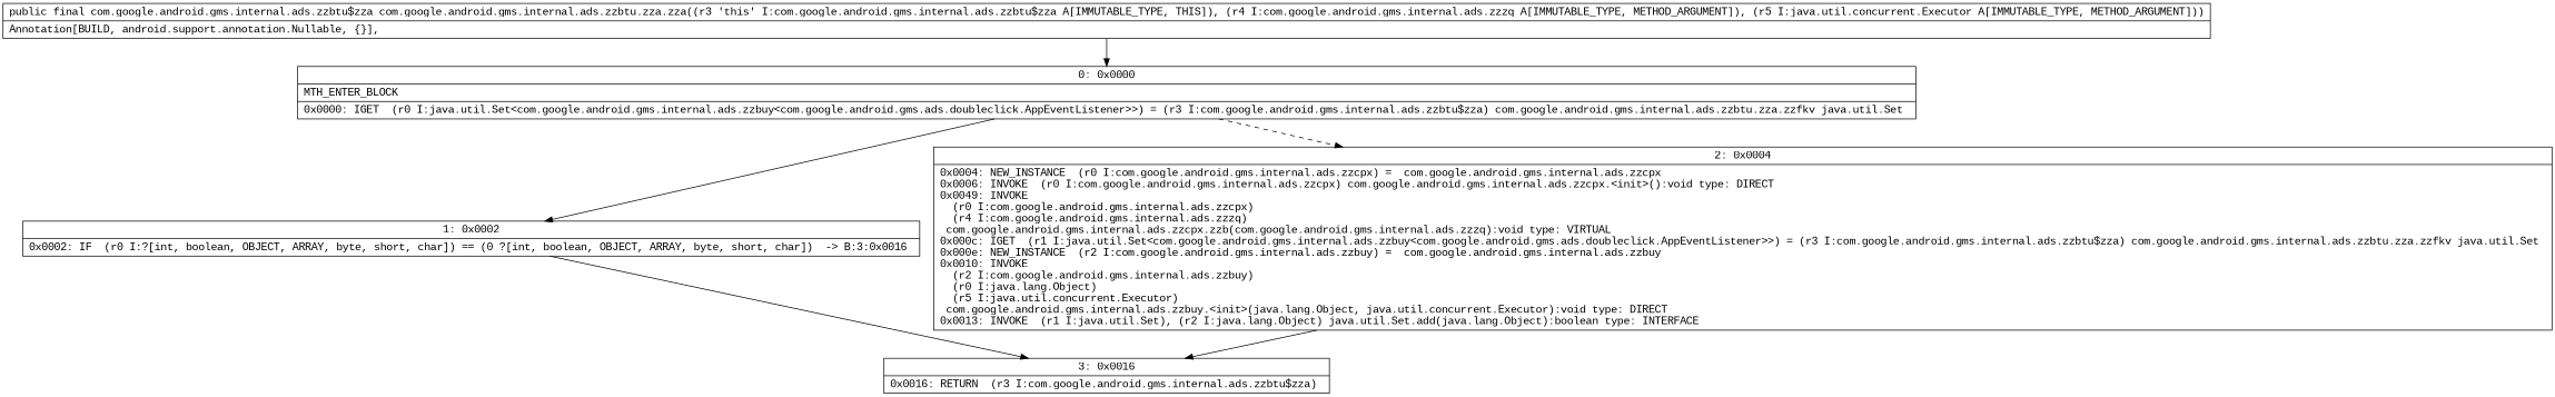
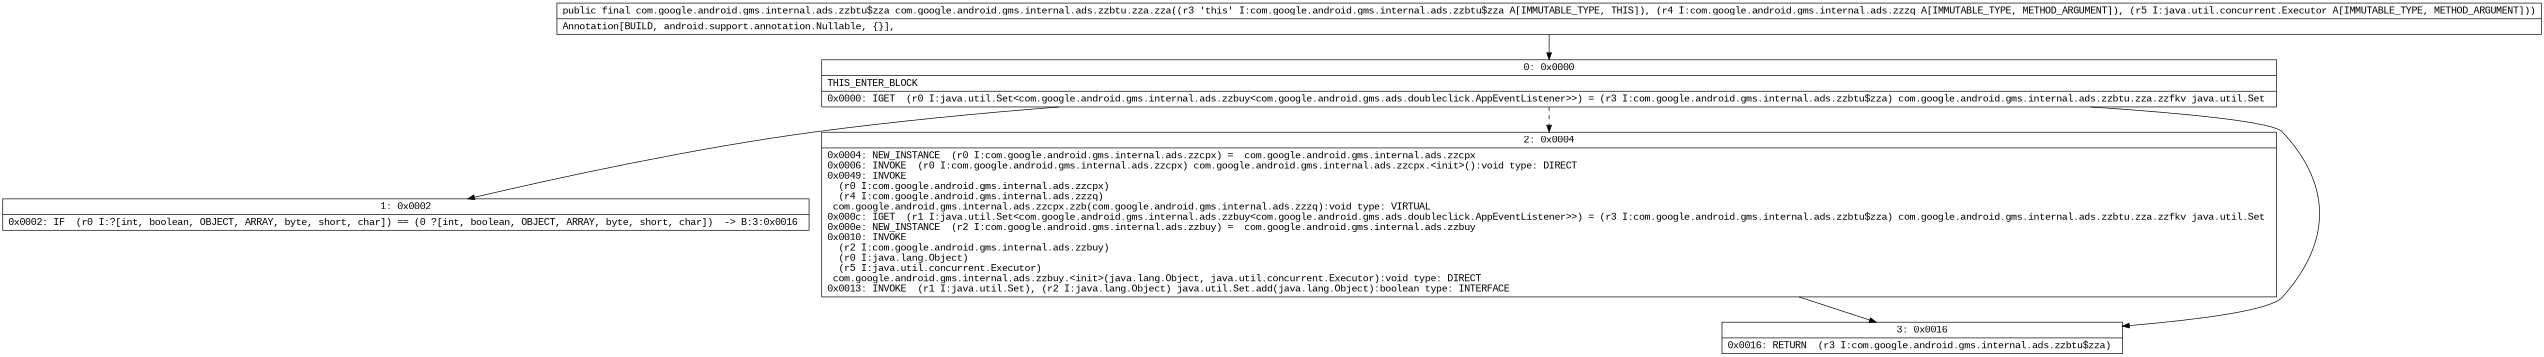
  digraph {
    fontname="Liberation Mono"
    node [fontname="Liberation Mono" shape=record]
    edge [fontname="Liberation Mono"]
-   n1 [label="{0\:\ 0x0000|MTH_ENTER_BLOCK\l|0x0000: IGET  (r0 I:java.util.Set\<com.google.android.gms.internal.ads.zzbuy\<com.google.android.gms.ads.doubleclick.AppEventListener\>\>) = (r3 I:com.google.android.gms.internal.ads.zzbtu$zza) com.google.android.gms.internal.ads.zzbtu.zza.zzfkv java.util.Set \l}"]
+   n1 [label="{0\:\ 0x0000|THIS_ENTER_BLOCK\l|0x0000: IGET  (r0 I:java.util.Set\<com.google.android.gms.internal.ads.zzbuy\<com.google.android.gms.ads.doubleclick.AppEventListener\>\>) = (r3 I:com.google.android.gms.internal.ads.zzbtu$zza) com.google.android.gms.internal.ads.zzbtu.zza.zzfkv java.util.Set \l}"]
    n2 [label="{1\:\ 0x0002|0x0002: IF  (r0 I:?[int, boolean, OBJECT, ARRAY, byte, short, char]) == (0 ?[int, boolean, OBJECT, ARRAY, byte, short, char])  \-\> B:3:0x0016 \l}"]
    n3 [label="{2\:\ 0x0004|0x0004: NEW_INSTANCE  (r0 I:com.google.android.gms.internal.ads.zzcpx) =  com.google.android.gms.internal.ads.zzcpx \l0x0006: INVOKE  (r0 I:com.google.android.gms.internal.ads.zzcpx) com.google.android.gms.internal.ads.zzcpx.\<init\>():void type: DIRECT \l0x0049: INVOKE  \l  (r0 I:com.google.android.gms.internal.ads.zzcpx)\l  (r4 I:com.google.android.gms.internal.ads.zzzq)\l com.google.android.gms.internal.ads.zzcpx.zzb(com.google.android.gms.internal.ads.zzzq):void type: VIRTUAL \l0x000c: IGET  (r1 I:java.util.Set\<com.google.android.gms.internal.ads.zzbuy\<com.google.android.gms.ads.doubleclick.AppEventListener\>\>) = (r3 I:com.google.android.gms.internal.ads.zzbtu$zza) com.google.android.gms.internal.ads.zzbtu.zza.zzfkv java.util.Set \l0x000e: NEW_INSTANCE  (r2 I:com.google.android.gms.internal.ads.zzbuy) =  com.google.android.gms.internal.ads.zzbuy \l0x0010: INVOKE  \l  (r2 I:com.google.android.gms.internal.ads.zzbuy)\l  (r0 I:java.lang.Object)\l  (r5 I:java.util.concurrent.Executor)\l com.google.android.gms.internal.ads.zzbuy.\<init\>(java.lang.Object, java.util.concurrent.Executor):void type: DIRECT \l0x0013: INVOKE  (r1 I:java.util.Set), (r2 I:java.lang.Object) java.util.Set.add(java.lang.Object):boolean type: INTERFACE \l}"]
    n4 [label="{3\:\ 0x0016|0x0016: RETURN  (r3 I:com.google.android.gms.internal.ads.zzbtu$zza) \l}"]
    n5 [label="{public final com.google.android.gms.internal.ads.zzbtu$zza com.google.android.gms.internal.ads.zzbtu.zza.zza((r3 'this' I:com.google.android.gms.internal.ads.zzbtu$zza A[IMMUTABLE_TYPE, THIS]), (r4 I:com.google.android.gms.internal.ads.zzzq A[IMMUTABLE_TYPE, METHOD_ARGUMENT]), (r5 I:java.util.concurrent.Executor A[IMMUTABLE_TYPE, METHOD_ARGUMENT]))  | Annotation[BUILD, android.support.annotation.Nullable, \{\}], \l}"]
    n1 -> n2
    n1 -> n3 [style=dashed]
-   n2 -> n4
+   n1 -> n4
    n3 -> n4
    n5 -> n1
  }
